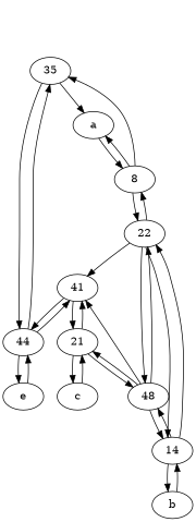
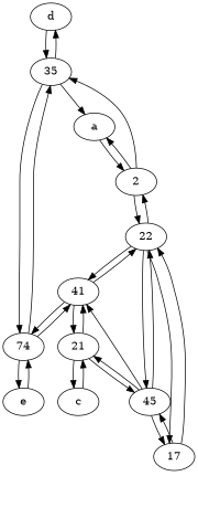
  digraph {
+   d
    35
-   44
+   44 [label=74]
    a
    e
    41
-   8
+   8 [label=2]
    22
-   45 [label=48]
-   17 [label=14]
+   45
+   17
    n11 [label=21]
    c
-   b
+   d -> 35
+   35 -> d
    35 -> 44
    35 -> a
    44 -> 35
    44 -> e
    44 -> 41
    a -> 8
    e -> 44
    41 -> 44
+   41 -> 22
    41 -> n11
    8 -> 35
    8 -> a
    8 -> 22
    22 -> 41
    22 -> 8
    22 -> 45
    22 -> 17
    45 -> 41
    45 -> 22
    45 -> 17
    45 -> n11
    17 -> 22
    17 -> 45
-   17 -> b
    n11 -> 41
    n11 -> 45
    n11 -> c
    c -> n11
-   b -> 17
  }
